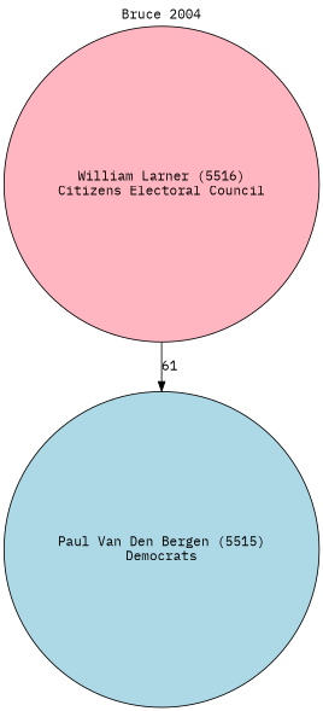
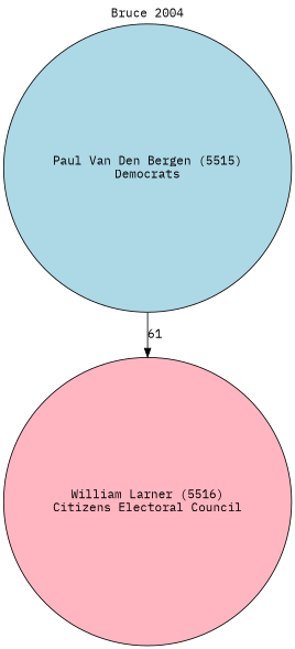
  digraph {
    label="Bruce 2004"
    labelloc=t
    mclimit=10
    fontname="IBM Plex Mono"
    node [shape=circle style=filled fontname="IBM Plex Mono"]
    n1 [label="Paul Van Den Bergen (5515)\nDemocrats" fillcolor=lightblue]
    n2 [label="William Larner (5516)\nCitizens Electoral Council" fillcolor=lightpink]
-   n2 -> n1 [label=61 fontname="IBM Plex Mono"]
+   n1 -> n2 [label=61 fontname="IBM Plex Mono"]
  }
